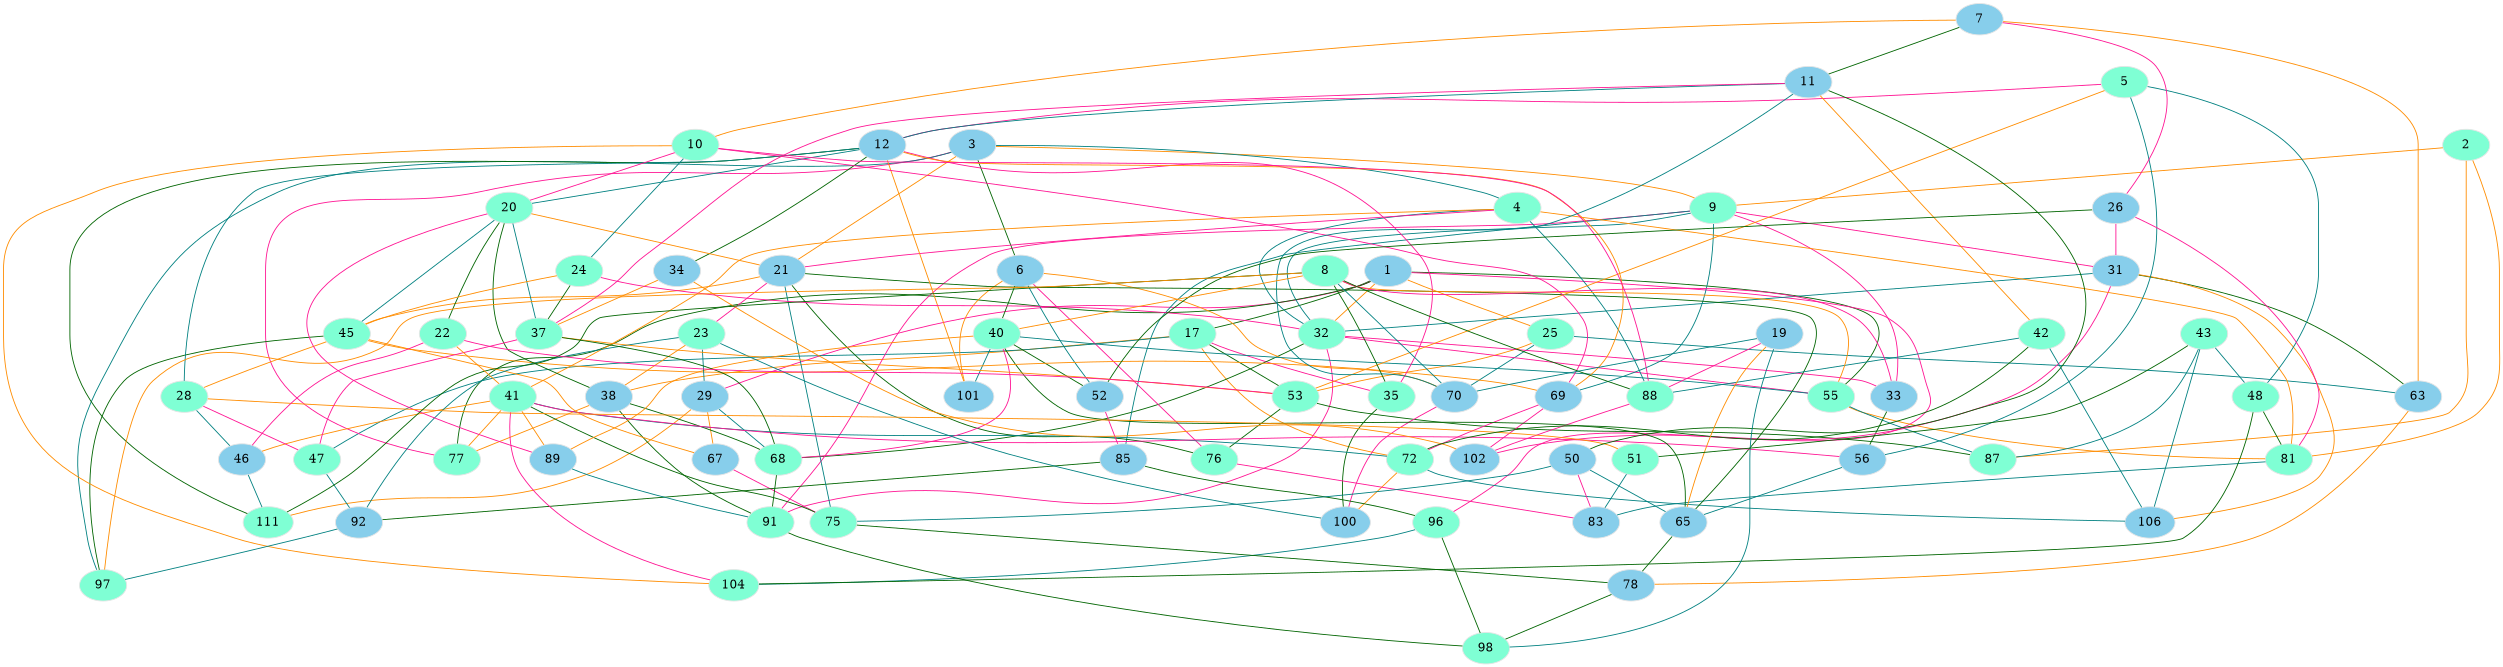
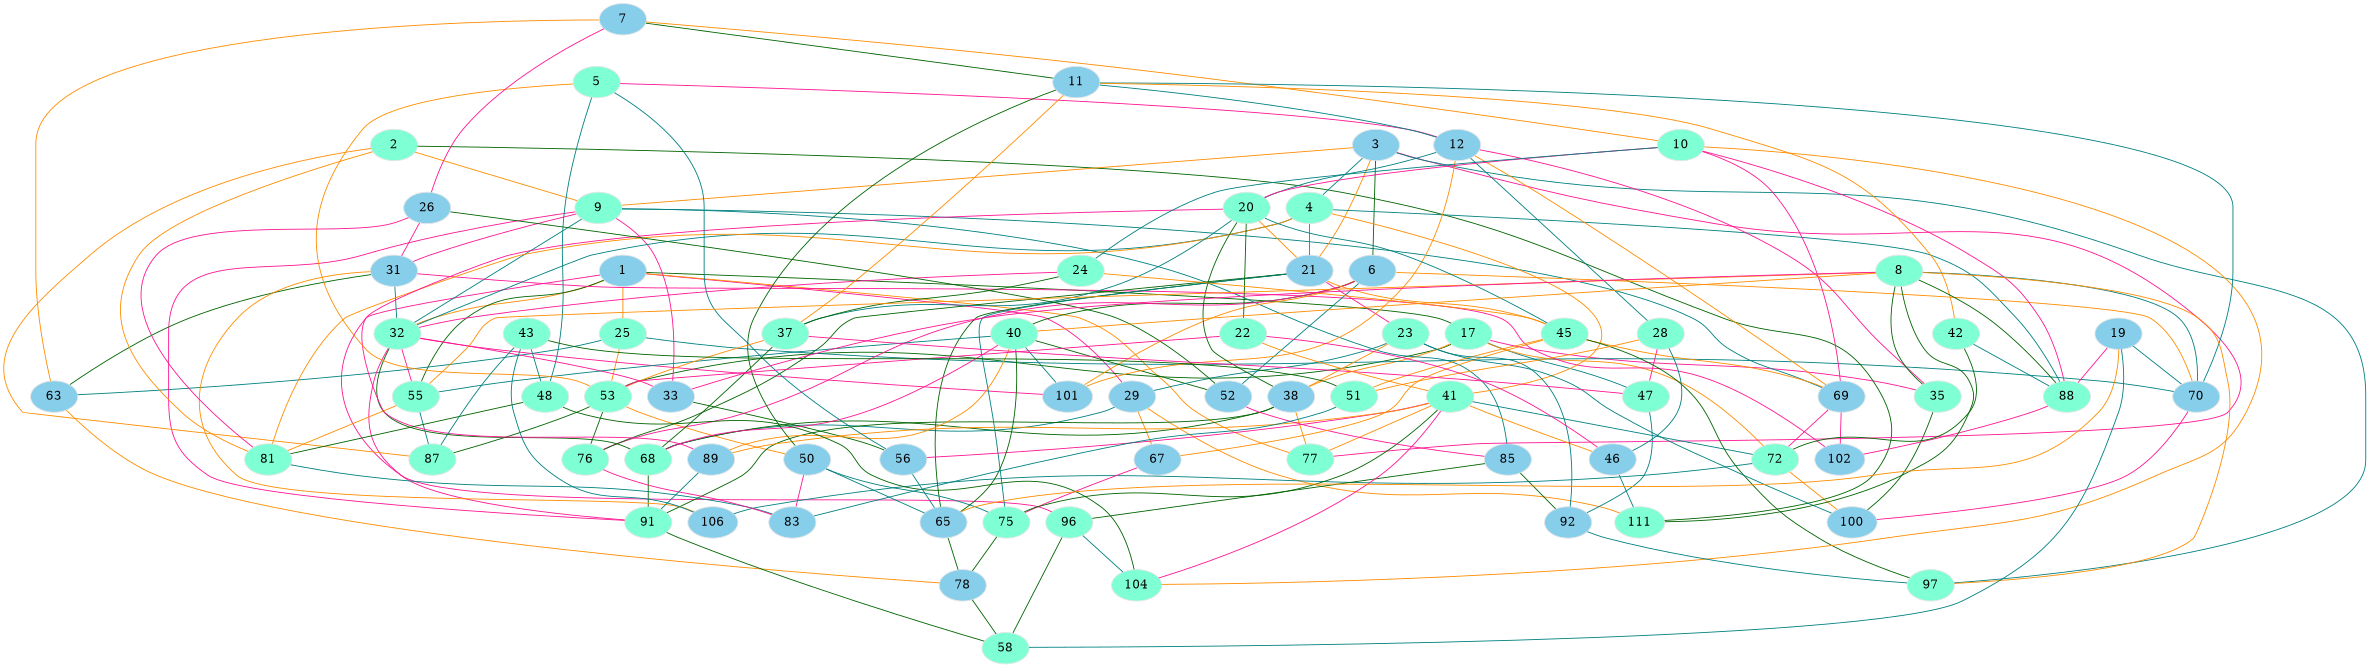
  graph {
    node [color=gray90 fillcolor=aquamarine style=filled]
    edge [color=darkorange]
    1 [fillcolor=skyblue super="+18+108"]
    17 [super="+59"]
    25
    29 [fillcolor=skyblue super="+66"]
    32 [super="+49+113"]
    55 [super="+60"]
    77
    96
    53 [super="+61+99"]
    35
    38 [fillcolor=skyblue super="+82"]
    47
    72 [super="+109"]
    70 [fillcolor=skyblue super="+71"]
    63 [fillcolor=skyblue]
    111
    67 [fillcolor=skyblue]
    68 [super="+74"]
    101 [fillcolor=skyblue]
    33 [fillcolor=skyblue]
    91 [super="+119"]
    81 [super="+86"]
    87
    104
-   98
+   98 [label=58]
    9 [super="+27+36"]
    31 [fillcolor=skyblue super="+50"]
    69 [fillcolor=skyblue super="+118"]
    85 [fillcolor=skyblue]
    2
    83 [fillcolor=skyblue]
    3 [fillcolor=skyblue super="+15"]
    4 [super="+84"]
    6 [fillcolor=skyblue super="+57"]
    21 [fillcolor=skyblue super="+103+80"]
    97
    41 [super="+110+58"]
    88 [super="+114"]
    40 [super="+112"]
    52 [fillcolor=skyblue]
    76
    65 [fillcolor=skyblue super="+105"]
    45 [super="+62+117"]
    23 [super="+73"]
    75 [super="+90"]
    56 [fillcolor=skyblue]
    89 [fillcolor=skyblue]
    46 [fillcolor=skyblue]
    102 [fillcolor=skyblue]
    12 [fillcolor=skyblue super="+16"]
    20 [super="+95"]
    28
-   34 [fillcolor=skyblue]
    5
    48
    n56 [fillcolor=skyblue label=50 super="+79"]
    100 [fillcolor=skyblue]
    10 [super="+39"]
    24
    7 [fillcolor=skyblue]
    11 [fillcolor=skyblue super="+14"]
    26 [fillcolor=skyblue super="+44"]
    37 [super="+93"]
    42
    78 [fillcolor=skyblue]
    8 [super="+13+30"]
    106 [fillcolor=skyblue]
    92 [fillcolor=skyblue]
    22
    51
    19 [fillcolor=skyblue]
    43
    1 -- 17 [color=darkgreen]
    1 -- 25
    1 -- 29 [color=deeppink weight=2]
    1 -- 32
    1 -- 55 [color=darkgreen]
-   1 -- 77 [color=darkgreen]
+   1 -- 77
    1 -- 96 [color=deeppink]
    17 -- 53 [color=darkgreen]
    17 -- 35 [color=deeppink]
    17 -- 38
    17 -- 47 [color=teal]
    17 -- 72
    25 -- 53
    25 -- 70 [color=teal]
    25 -- 63 [color=teal]
    29 -- 111
    29 -- 67
    29 -- 68 [color=teal]
    32 -- 55 [color=deeppink]
    32 -- 68 [color=darkgreen]
+   32 -- 101 [color=deeppink]
    32 -- 33 [color=deeppink]
    32 -- 91 [color=deeppink]
    55 -- 81
    55 -- 87 [color=teal]
    96 -- 104 [color=teal]
    96 -- 98 [color=darkgreen]
    53 -- 87 [color=darkgreen]
    53 -- 76 [color=darkgreen]
+   53 -- n56
    35 -- 100 [color=darkgreen]
    38 -- 77
    38 -- 68 [color=darkgreen]
    38 -- 91 [color=darkgreen]
    47 -- 92 [color=teal]
    72 -- 100
    72 -- 106 [color=teal]
    70 -- 100 [color=deeppink]
    63 -- 78
    67 -- 75 [color=deeppink]
    68 -- 91 [color=darkgreen]
    33 -- 56 [color=darkgreen]
    91 -- 98 [color=darkgreen]
    81 -- 83 [color=teal]
    9 -- 32 [color=teal]
    9 -- 33 [color=deeppink]
    9 -- 91 [color=deeppink]
    9 -- 31 [color=deeppink]
    9 -- 69 [color=teal]
    9 -- 85 [color=teal]
    31 -- 32 [color=teal]
    31 -- 63 [color=darkgreen]
    31 -- 102 [color=deeppink]
    31 -- 106
    69 -- 72 [color=deeppink]
    69 -- 102 [color=deeppink]
    85 -- 96 [color=darkgreen]
    85 -- 92 [color=darkgreen]
-   12 -- 111 [color=darkgreen]
+   2 -- 111 [color=darkgreen]
    2 -- 81
    2 -- 87
    2 -- 9
    3 -- 77 [color=deeppink]
    3 -- 9
    3 -- 4 [color=teal]
    3 -- 6 [color=darkgreen]
    3 -- 21
    3 -- 97 [color=teal]
    4 -- 32 [color=teal]
    4 -- 81
    4 -- 21 [color=deeppink]
    4 -- 41
    4 -- 88 [color=teal]
    6 -- 70
    6 -- 101
    6 -- 40 [color=darkgreen]
    6 -- 52 [color=teal]
    6 -- 76 [color=deeppink]
    21 -- 76 [color=darkgreen]
    21 -- 65 [color=darkgreen]
    21 -- 45
    21 -- 23 [color=deeppink]
    21 -- 75 [color=teal]
    41 -- 77
    41 -- 72 [color=teal]
    41 -- 104 [color=deeppink]
    41 -- 75 [color=darkgreen weight=2]
    41 -- 56 [color=deeppink]
    41 -- 89
    41 -- 46
    88 -- 102 [color=deeppink]
    40 -- 55 [color=teal]
    40 -- 68 [color=deeppink]
    40 -- 101 [color=teal]
    40 -- 52 [color=darkgreen]
    40 -- 65 [color=darkgreen]
    40 -- 89
    52 -- 85 [color=deeppink]
    76 -- 83 [color=deeppink]
    65 -- 78 [color=darkgreen]
    45 -- 67 [weight=2]
    45 -- 69
    45 -- 97 [color=darkgreen]
-   45 -- 28
+   45 -- 51
    23 -- 29 [color=teal]
    23 -- 38
    23 -- 100 [color=teal]
    23 -- 92 [color=teal]
    75 -- 78 [color=darkgreen]
    56 -- 65 [color=teal]
    89 -- 91 [color=teal]
    46 -- 111 [color=teal]
    12 -- 35 [color=deeppink]
    12 -- 101
    12 -- 69
    12 -- 20 [color=teal]
    12 -- 28 [color=teal]
-   12 -- 34 [color=darkgreen]
    20 -- 38 [color=darkgreen]
    20 -- 21
    20 -- 45 [color=teal]
    20 -- 89 [color=deeppink]
    20 -- 37 [color=teal]
    20 -- 22 [color=darkgreen]
    28 -- 47 [color=deeppink]
    28 -- 46 [color=teal]
    28 -- 51
-   34 -- 102
-   34 -- 37 [weight=2]
    5 -- 53
    5 -- 56 [color=teal]
    5 -- 12 [color=deeppink]
    5 -- 48 [color=teal]
    48 -- 81 [color=darkgreen]
    48 -- 104 [color=darkgreen]
    n56 -- 83 [color=deeppink]
    n56 -- 65 [color=teal weight=2]
    n56 -- 75 [color=teal]
    10 -- 104
    10 -- 69 [color=deeppink]
    10 -- 88 [color=deeppink]
    10 -- 20 [color=deeppink]
    10 -- 24 [color=teal]
    24 -- 32 [color=deeppink]
    24 -- 45
    24 -- 37 [color=darkgreen]
    7 -- 63
    7 -- 10
    7 -- 11 [color=darkgreen]
    7 -- 26 [color=deeppink]
    11 -- 70 [color=teal]
    11 -- 12 [color=teal]
    11 -- n56 [color=darkgreen]
-   11 -- 37 [color=deeppink]
+   11 -- 37
    11 -- 42
    26 -- 81 [color=deeppink]
    26 -- 31 [color=deeppink]
    26 -- 52 [color=darkgreen]
    37 -- 53
    37 -- 47 [color=deeppink]
    37 -- 68 [color=darkgreen]
    42 -- 72 [color=darkgreen]
    42 -- 88 [color=teal]
-   42 -- 106 [color=teal]
    78 -- 98 [color=darkgreen]
    8 -- 55
    8 -- 35 [color=darkgreen]
    8 -- 70 [color=teal]
    8 -- 111 [color=darkgreen]
    8 -- 33 [color=deeppink]
    8 -- 97
    8 -- 88 [color=darkgreen]
    8 -- 40
    92 -- 97 [color=teal]
    22 -- 53 [color=deeppink]
    22 -- 41
    22 -- 46 [color=deeppink]
    51 -- 83 [color=teal]
    19 -- 70 [color=teal]
    19 -- 98 [color=teal]
    19 -- 88 [color=deeppink]
    19 -- 65
    43 -- 87 [color=teal]
    43 -- 48 [color=teal]
    43 -- 106 [color=teal]
    43 -- 51 [color=darkgreen]
  }
